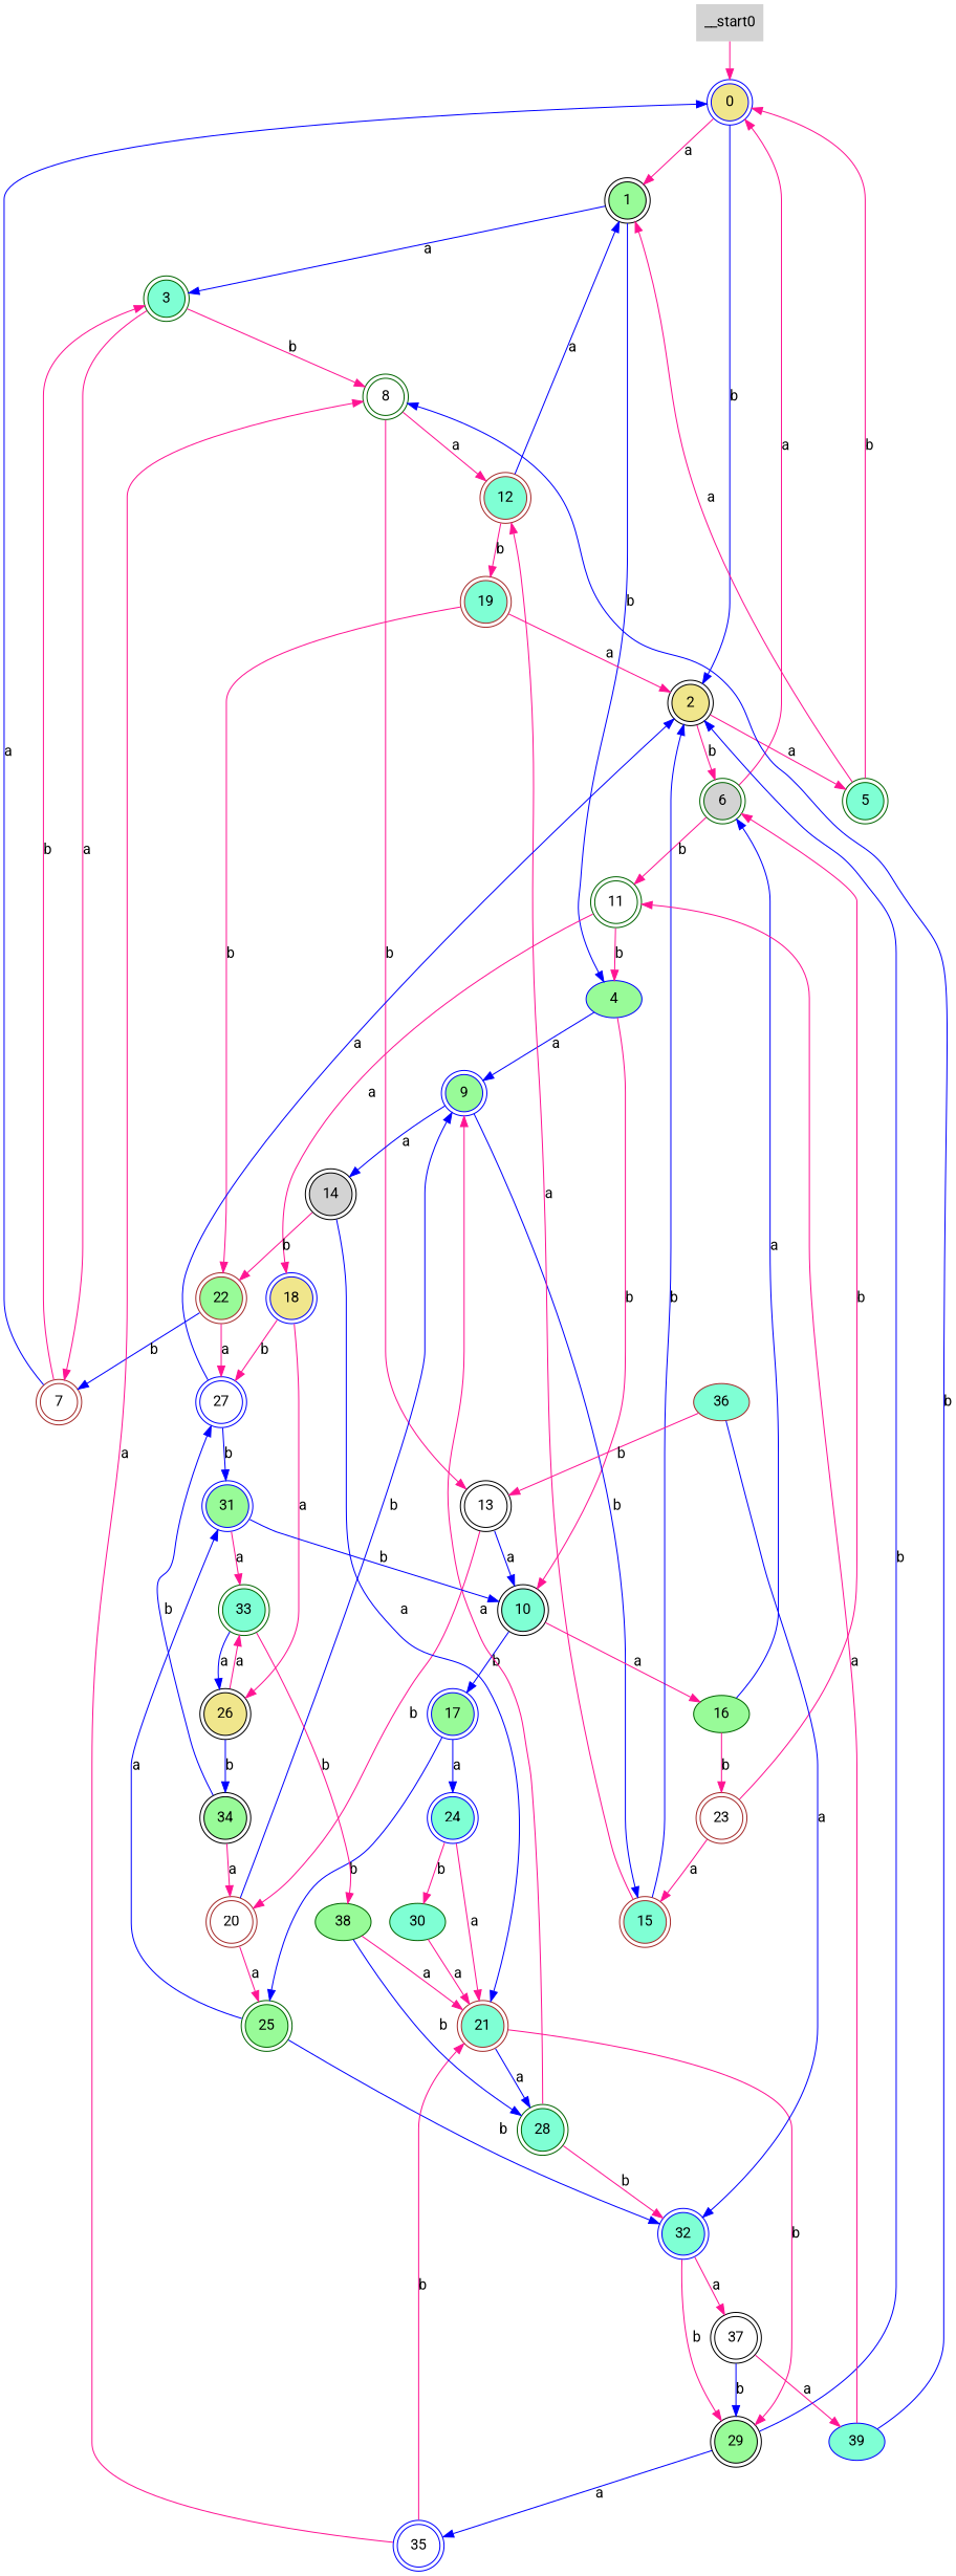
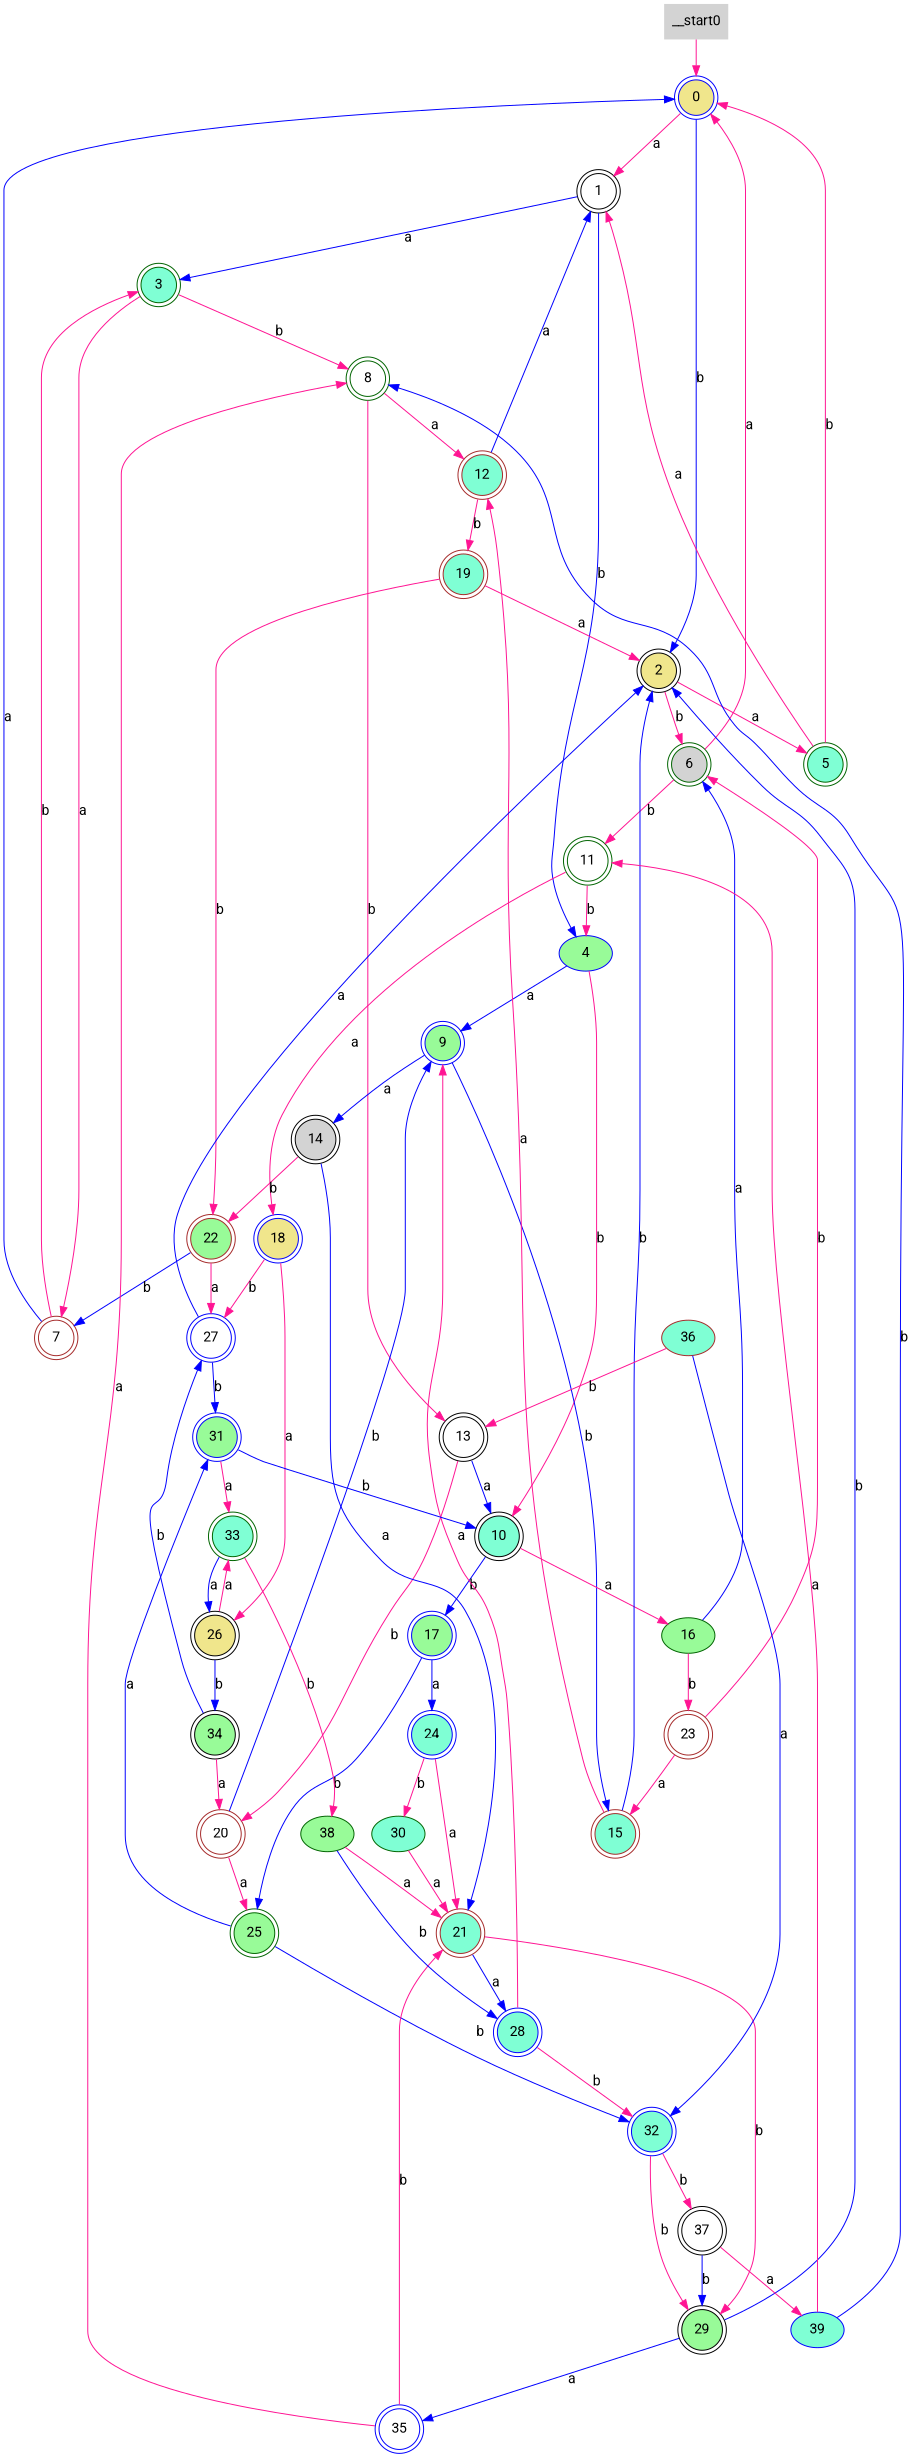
  digraph {
    fontname=Roboto
    node [color=blue fillcolor=aquamarine fontname=Roboto shape=doublecircle style=filled]
    edge [color=deeppink fontname=Roboto]
    __start0 [fillcolor=lightgrey shape=none]
    0 [fillcolor=khaki]
-   1 [color=black fillcolor=palegreen]
+   1 [color=black fillcolor=white]
    2 [color=black fillcolor=khaki]
    3 [color=darkgreen]
    4 [fillcolor=palegreen shape=""]
    5 [color=darkgreen]
    6 [color=darkgreen fillcolor=lightgrey]
    7 [color=brown fillcolor=white]
    8 [color=darkgreen fillcolor=white]
    9 [fillcolor=palegreen]
    10 [color=black]
    11 [color=darkgreen fillcolor=white]
    12 [color=brown]
    13 [color=black fillcolor=white]
    14 [color=black fillcolor=lightgrey]
    15 [color=brown]
    16 [color=darkgreen fillcolor=palegreen shape=""]
    17 [fillcolor=palegreen]
    18 [fillcolor=khaki]
    19 [color=brown]
    20 [color=brown fillcolor=white]
    21 [color=brown]
    22 [color=brown fillcolor=palegreen]
    23 [color=brown fillcolor=white]
    24
    25 [color=darkgreen fillcolor=palegreen]
    26 [color=black fillcolor=khaki]
    27 [fillcolor=white]
-   28 [color=darkgreen]
+   28
    29 [color=black fillcolor=palegreen]
    30 [color=darkgreen shape=""]
    31 [fillcolor=palegreen]
    32
    33 [color=darkgreen]
    34 [color=black fillcolor=palegreen]
    35 [fillcolor=white]
    37 [color=black fillcolor=white]
    38 [color=darkgreen fillcolor=palegreen shape=""]
    36 [color=brown shape=""]
    39 [shape=""]
    __start0 -> 0
    0 -> 1 [label=a]
    0 -> 2 [color=blue label=b]
    1 -> 3 [color=blue label=a]
    1 -> 4 [color=blue label=b]
    2 -> 5 [label=a]
    2 -> 6 [label=b]
    3 -> 7 [label=a]
    3 -> 8 [label=b]
    4 -> 9 [color=blue label=a]
    4 -> 10 [label=b]
    5 -> 0 [label=b]
    5 -> 1 [label=a]
    6 -> 0 [label=a]
    6 -> 11 [label=b]
    7 -> 0 [color=blue label=a]
    7 -> 3 [label=b]
    8 -> 12 [label=a]
    8 -> 13 [label=b]
    9 -> 14 [color=blue label=a]
    9 -> 15 [color=blue label=b]
    10 -> 16 [label=a]
    10 -> 17 [color=blue label=b]
    11 -> 4 [label=b]
    11 -> 18 [label=a]
    12 -> 1 [color=blue label=a]
    12 -> 19 [label=b]
    13 -> 10 [color=blue label=a]
    13 -> 20 [label=b]
    14 -> 21 [color=blue label=a]
    14 -> 22 [label=b]
    15 -> 2 [color=blue label=b]
    15 -> 12 [label=a]
    16 -> 6 [color=blue label=a]
    16 -> 23 [label=b]
    17 -> 24 [color=blue label=a]
    17 -> 25 [color=blue label=b]
    18 -> 26 [label=a]
    18 -> 27 [label=b]
    19 -> 2 [label=a]
    19 -> 22 [label=b]
    20 -> 9 [color=blue label=b]
    20 -> 25 [label=a]
    21 -> 28 [color=blue label=a]
    21 -> 29 [label=b]
    22 -> 7 [color=blue label=b]
    22 -> 27 [label=a]
    23 -> 6 [label=b]
    23 -> 15 [label=a]
    24 -> 21 [label=a]
    24 -> 30 [label=b]
    25 -> 31 [color=blue label=a]
    25 -> 32 [color=blue label=b]
    26 -> 33 [label=a]
    26 -> 34 [color=blue label=b]
    27 -> 2 [color=blue label=a]
    27 -> 31 [color=blue label=b]
    28 -> 9 [label=a]
    28 -> 32 [label=b]
    29 -> 2 [color=blue label=b]
    29 -> 35 [color=blue label=a]
    30 -> 21 [label=a]
    31 -> 10 [color=blue label=b]
    31 -> 33 [label=a]
    32 -> 29 [label=b]
-   32 -> 37 [label=a]
+   32 -> 37 [label=b]
    33 -> 26 [color=blue label=a]
    33 -> 38 [label=b]
    34 -> 20 [label=a]
    34 -> 27 [color=blue label=b]
    35 -> 8 [label=a]
    35 -> 21 [label=b]
    37 -> 29 [color=blue label=b]
    37 -> 39 [label=a]
    38 -> 21 [label=a]
    38 -> 28 [color=blue label=b]
    36 -> 13 [label=b]
    36 -> 32 [color=blue label=a]
    39 -> 8 [color=blue label=b]
    39 -> 11 [label=a]
  }
